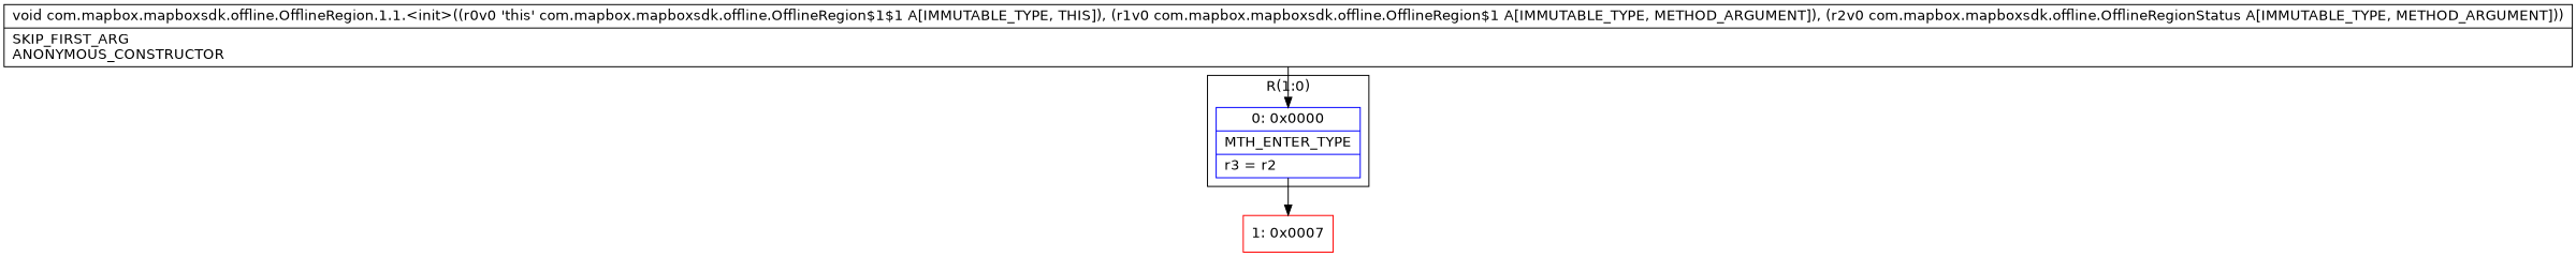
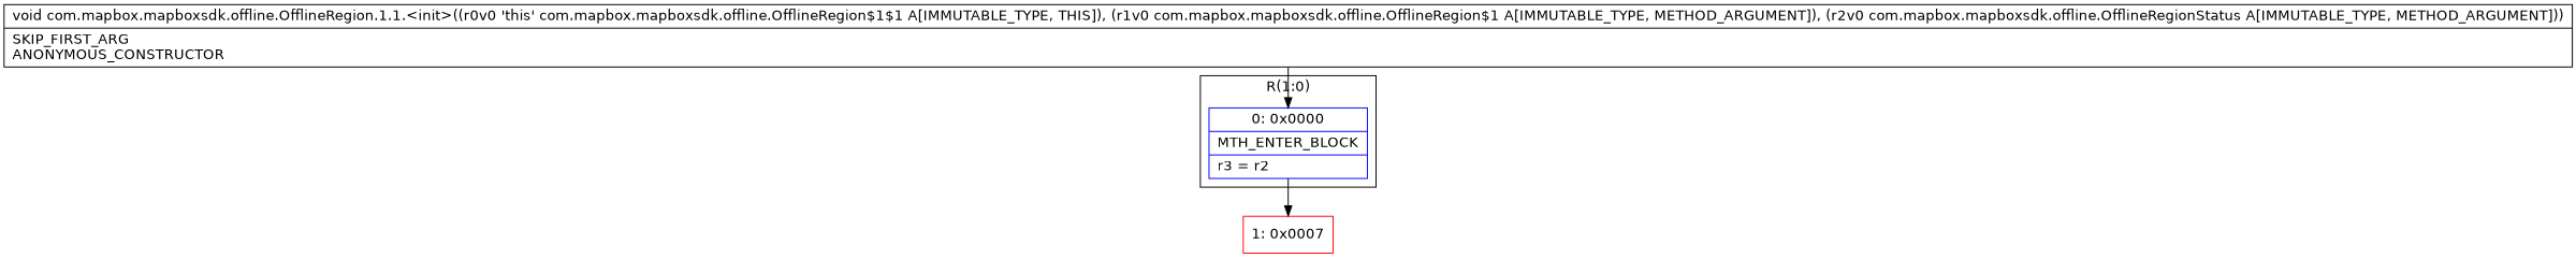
  digraph {
    fontname="DejaVu Sans"
    node [shape=record fontname="DejaVu Sans"]
    edge [fontname="DejaVu Sans"]
-   n1 [color=blue label="{0\:\ 0x0000|MTH_ENTER_TYPE\l|r3 = r2\l}"]
+   n1 [color=blue label="{0\:\ 0x0000|MTH_ENTER_BLOCK\l|r3 = r2\l}"]
    n2 [color=red label="{1\:\ 0x0007}"]
    n3 [label="{void com.mapbox.mapboxsdk.offline.OfflineRegion.1.1.\<init\>((r0v0 'this' com.mapbox.mapboxsdk.offline.OfflineRegion$1$1 A[IMMUTABLE_TYPE, THIS]), (r1v0 com.mapbox.mapboxsdk.offline.OfflineRegion$1 A[IMMUTABLE_TYPE, METHOD_ARGUMENT]), (r2v0 com.mapbox.mapboxsdk.offline.OfflineRegionStatus A[IMMUTABLE_TYPE, METHOD_ARGUMENT]))  | SKIP_FIRST_ARG\lANONYMOUS_CONSTRUCTOR\l}"]
    subgraph cluster_1 {
      label="R(1:0)"
      n1
    }
    n1 -> n2
    n3 -> n1
  }
